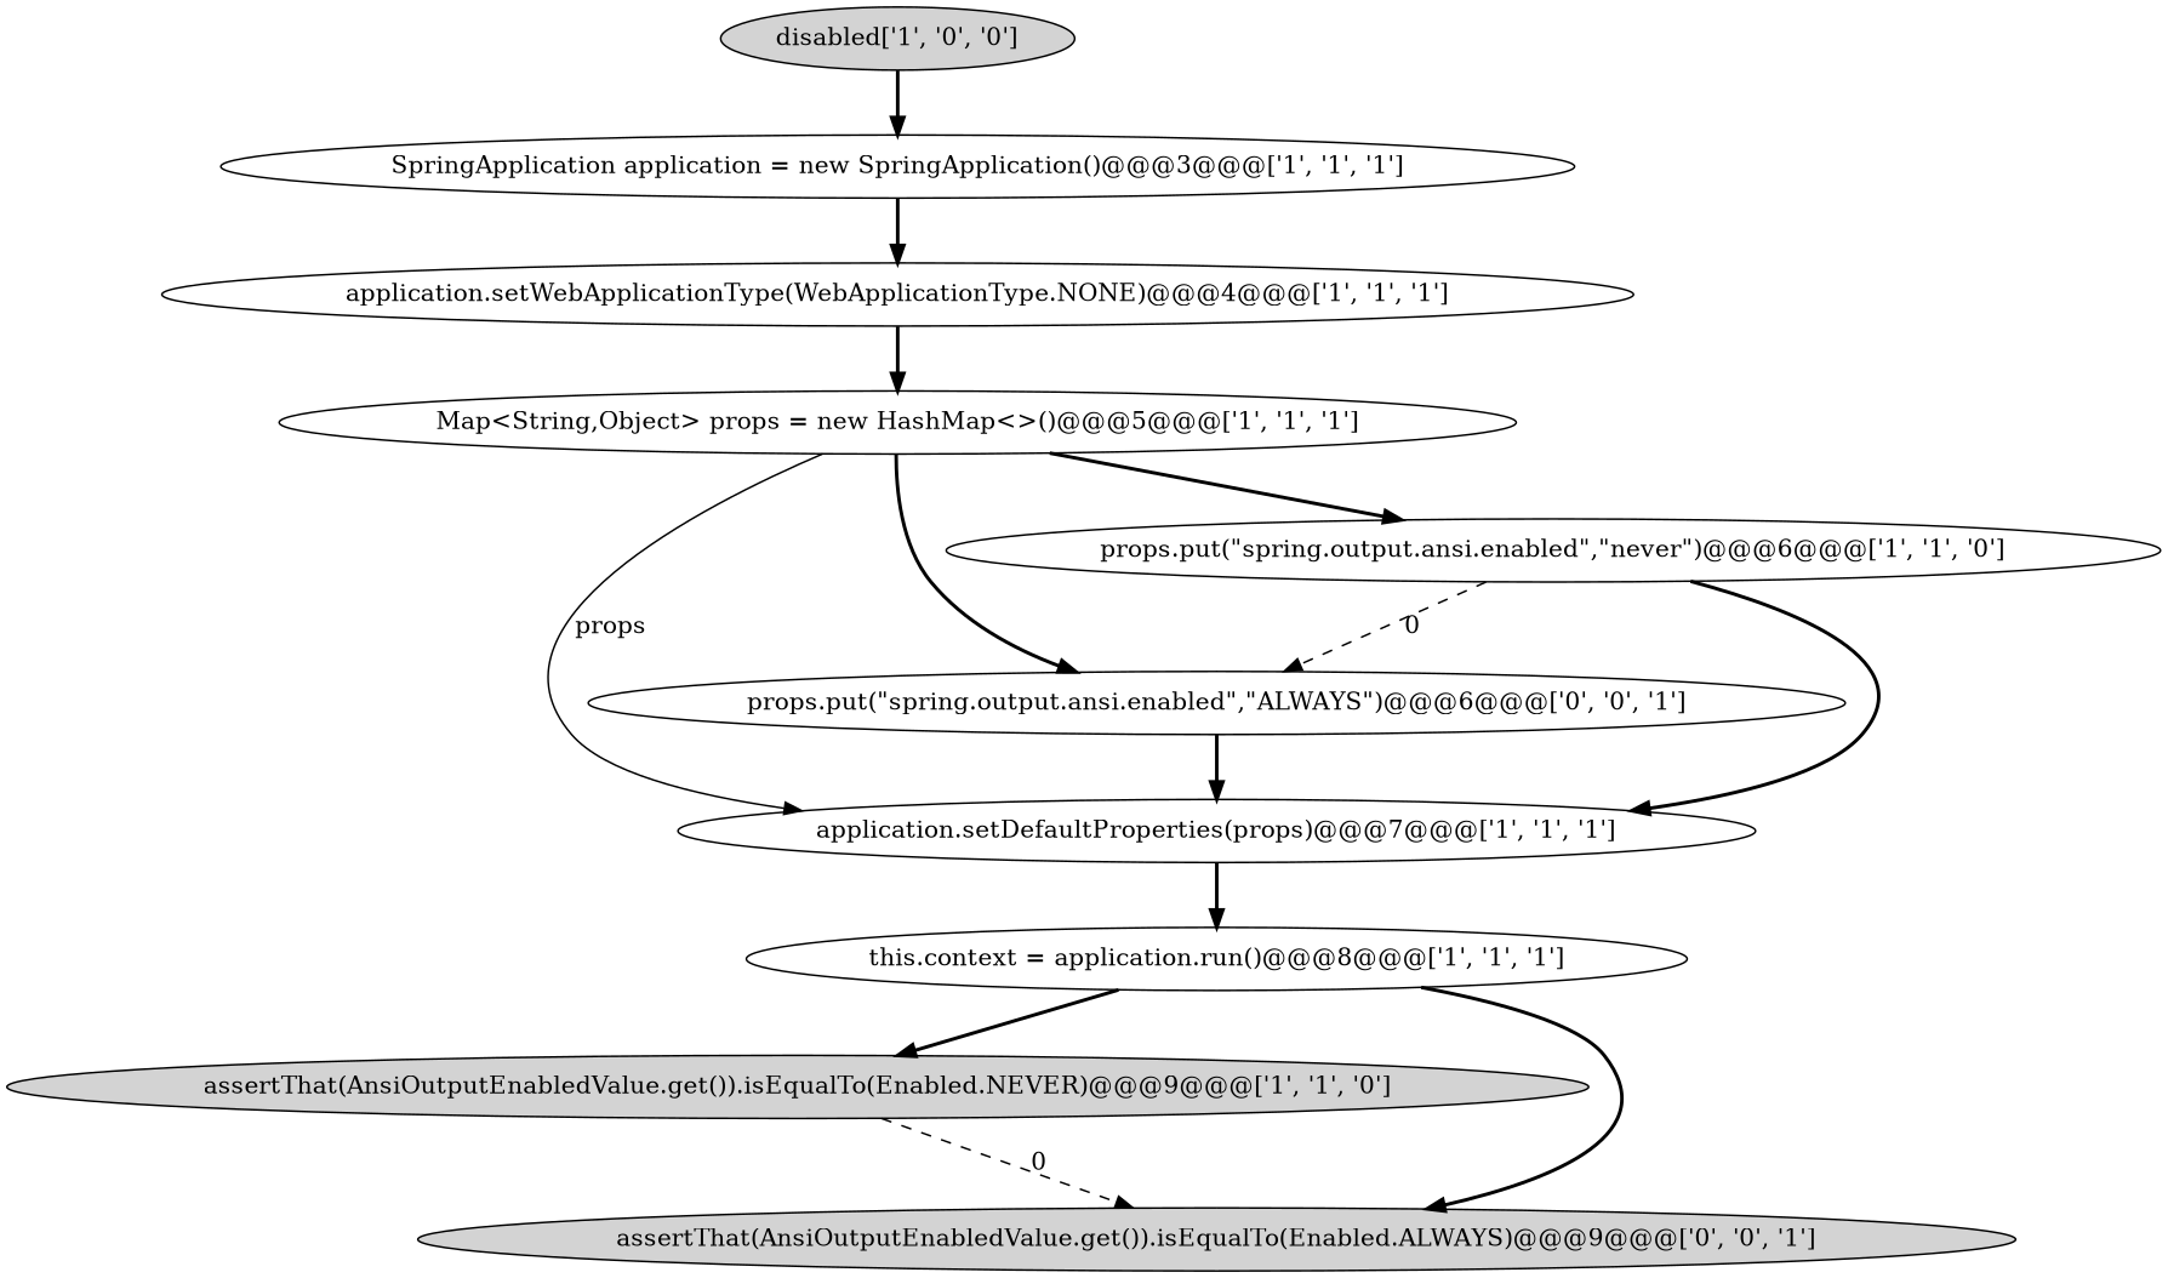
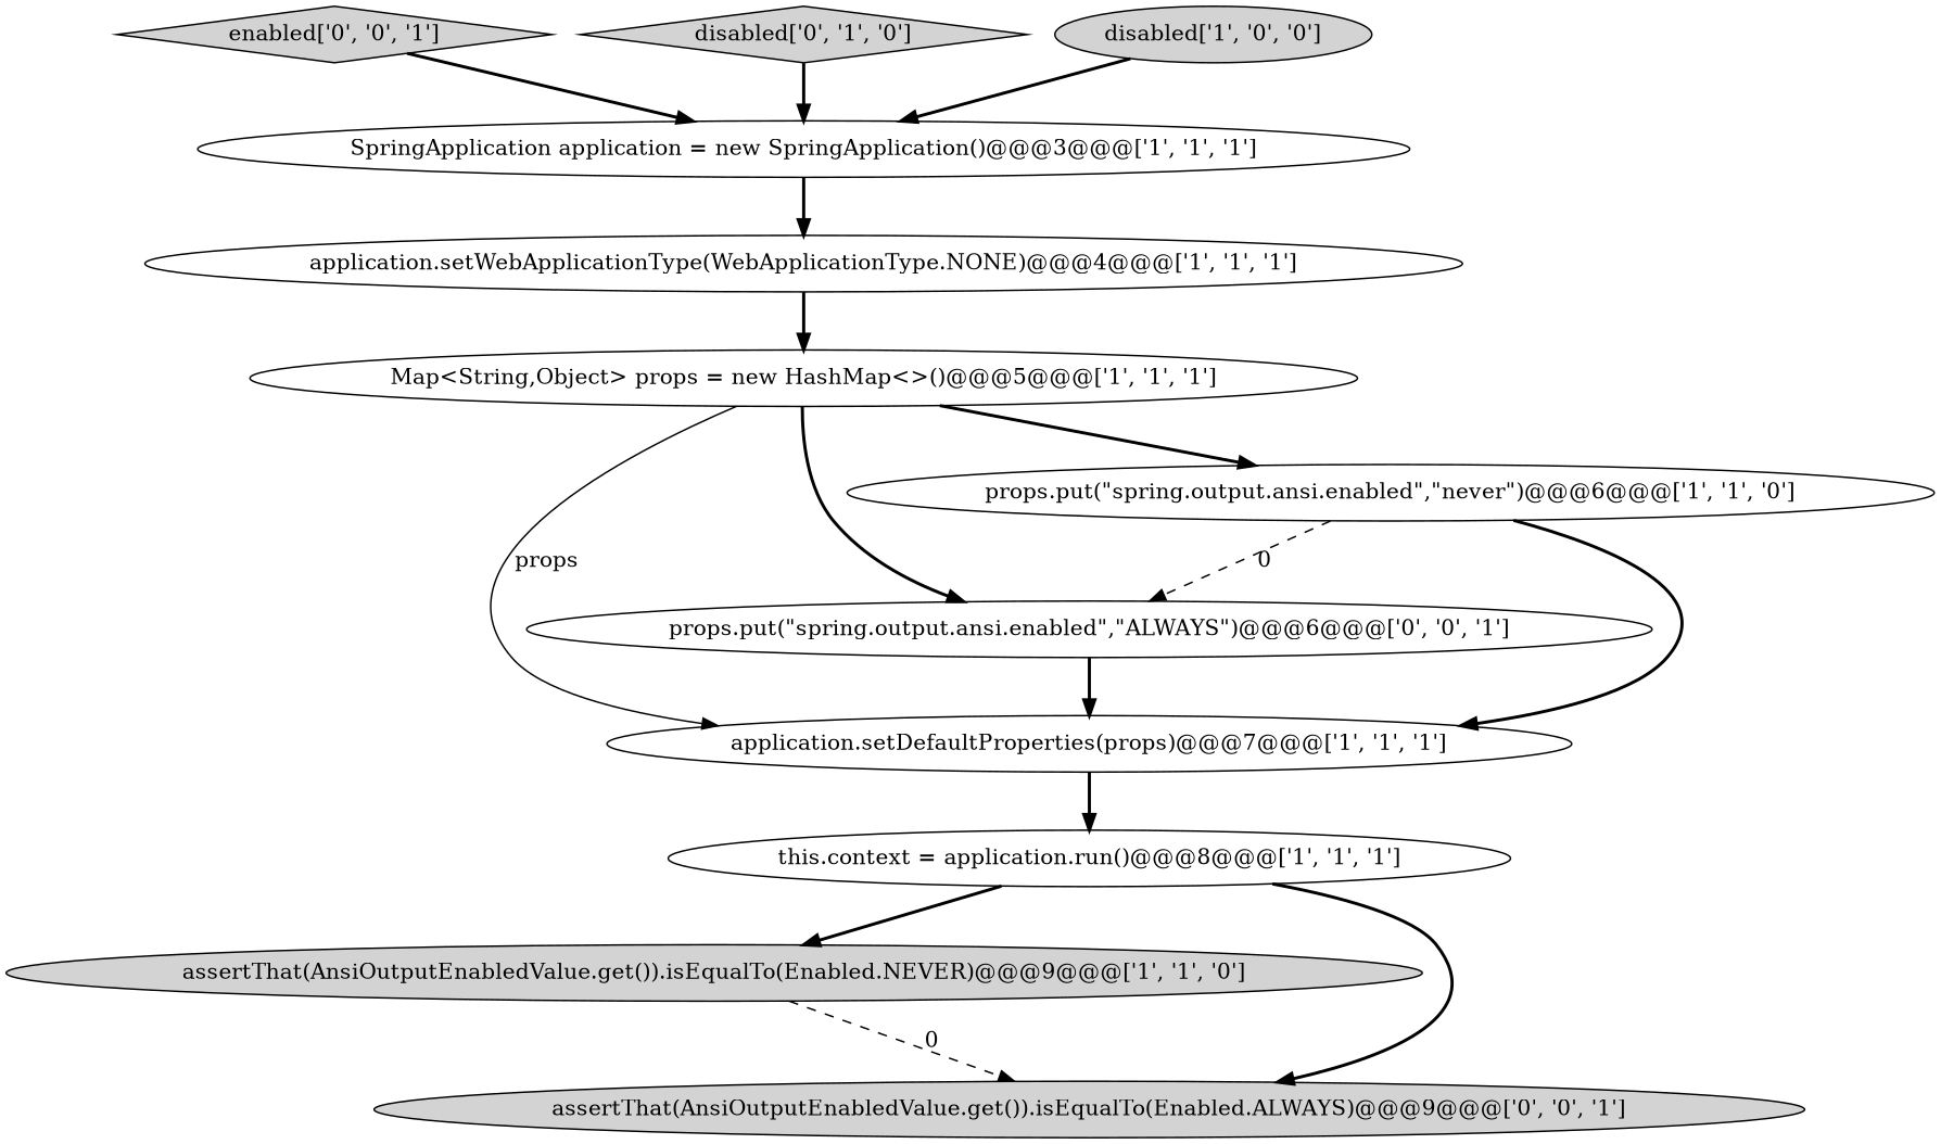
  digraph {
    node [fillcolor=white shape=ellipse style=filled]
    edge [style=bold]
+   n1 [fillcolor=lightgray label="enabled['0', '0', '1']" shape=diamond]
    n2 [label="SpringApplication application = new SpringApplication()@@@3@@@['1', '1', '1']"]
    n3 [label="application.setWebApplicationType(WebApplicationType.NONE)@@@4@@@['1', '1', '1']"]
    n4 [fillcolor=lightgray label="assertThat(AnsiOutputEnabledValue.get()).isEqualTo(Enabled.NEVER)@@@9@@@['1', '1', '0']"]
    n5 [fillcolor=lightgray label="assertThat(AnsiOutputEnabledValue.get()).isEqualTo(Enabled.ALWAYS)@@@9@@@['0', '0', '1']"]
+   n6 [fillcolor=lightgray label="disabled['0', '1', '0']" shape=diamond]
    n7 [label="this.context = application.run()@@@8@@@['1', '1', '1']"]
    n8 [label="application.setDefaultProperties(props)@@@7@@@['1', '1', '1']"]
    n9 [fillcolor=lightgray label="disabled['1', '0', '0']"]
    n10 [label="Map<String,Object> props = new HashMap<>()@@@5@@@['1', '1', '1']"]
    n11 [label="props.put(\"spring.output.ansi.enabled\",\"ALWAYS\")@@@6@@@['0', '0', '1']"]
    n12 [label="props.put(\"spring.output.ansi.enabled\",\"never\")@@@6@@@['1', '1', '0']"]
+   n1 -> n2
    n2 -> n3
    n3 -> n10
    n4 -> n5 [label=0 style=dashed]
+   n6 -> n2
    n7 -> n4
    n7 -> n5
    n8 -> n7
    n9 -> n2
    n10 -> n8 [label=props style=solid]
    n10 -> n11
    n10 -> n12
    n11 -> n8
    n12 -> n8
    n12 -> n11 [label=0 style=dashed]
  }
